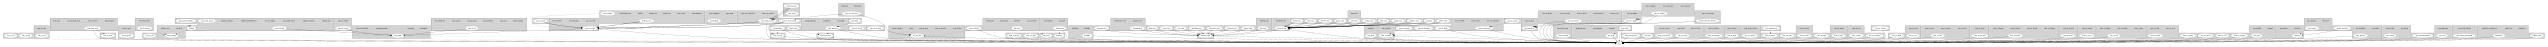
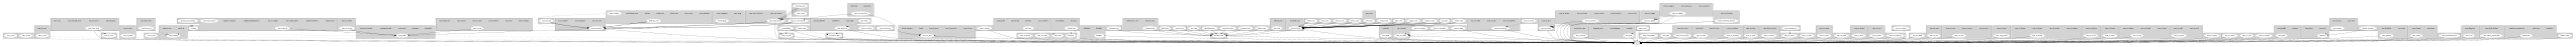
  digraph {
    fontname="Noto Serif"
    node [color=lightgrey fontname="Noto Serif" style=filled]
    edge [fontname="Noto Serif" style=invis color=black]
    cum_in_ear [color=white]
    cum_in_cup [color=white]
    cum_in_eye [color=white]
    cum_in_eyes
    cum_in_nose [color=white]
    cum_in_penis [color=white]
    cum_in_cock
    cum_in_slit [color=white]
    cum_leaking [color=white]
    cum_leak
    leaking_cum
    cum_on_book [color=white]
    cum_on_neck [color=white]
    cum_taste [color=white]
    felching [color=white]
    snowballing [color=white]
    cum_swap
    cum_swapping
    autobukkake [color=white]
    bukkake [color=white]
    bukakke
    bukkakke
    colored_cum [color=white]
    coloured_cum
    cum_bath [color=white]
    cumbath
    n27 [color=white label=throat_between_breasts]
    cum_in_cleavage
    cum_covered [color=white]
    covered_in_cum
    cum_drip [color=white]
    cumdrip
    cum_dripping
    dripping_cum
    cum_drool [color=white]
    cum_everywhere [color=white]
    cum_fart [color=white]
    cum_from_navel [color=white]
    cum_out_navel
    cum_from_mouth [color=white]
    cum_out_mouth
    cum_out_of_mouth
    cum_on_breasts [color=white]
    boob_cumshot
    cum_on_boob
    cum_on_boobs
    cum_on_breast
    cum_on_tits
    cum_from_nose [color=white]
    angry_dragon
    cum_out_nose
    cum_through_nose
    nose_cum
    cum_in_bowl [color=white]
    bowl_of_cum
    cum_bowl
    cum_in_clothing [color=white]
    cum_in_clothes
    cum_inflation [color=white]
    cum_bulge
    cumflation
    spooge_inflation
    cum_in_hair [color=white]
    cum_on_hair
    cum_in_mouth [color=white]
    cum_on_teeth
    oral_creampie
    oral_cumshot
    cum_in_nipples [color=white]
    cum_in_breast
    cum_in_breasts
    cum_in_nipple
    cum_inside [color=white]
    nakadashi
    creampie
+   cream_pie
    cumming_inside
    internal_cumshot
    cum_in_throat [color=white]
    cum_down_throat
    cum_in_water [color=white]
    cum_on_anus [color=white]
    cum_on_arm [color=white]
    cum_on_arms
    cum_on_back [color=white]
    cum_on_balls [color=white]
    cum_on_beak [color=white]
    cum_on_bed [color=white]
    cum_on_sheets
    cum_on_body [color=white]
    cum_outside
    cum_on_butt [color=white]
    cum_on_ass
    cum_on_chest [color=white]
    cum_on_pecs
    cum_on_clothes [color=white]
    cum_on_face [color=white]
    cum_in_face
    cum_on_mouth
    cum_on_nose
    facial
    facial_cumshot
    cum_on_clothing [color=white]
    cum_on_dildo [color=white]
    cum_on_ear [color=white]
    cum_on_ears
    cum_on_feet [color=white]
    cum_on_foot
    cum_on_paws
    cum_on_toes
    cum_on_ground [color=white]
    cum_on_floor
    cum_on_hand [color=white]
    cum_in_hand
    cum_on_finger
    cum_on_fingers
    cum_on_hands
    cum_on_hoof [color=white]
    cum_on_hooves
    cum_on_horn [color=white]
    cum_on_horns
    cum_on_leg [color=white]
    cum_on_legs
    cum_on_thigh
    cum_on_thighs
    cum_on_nipples [color=white]
    cum_on_nipple
    cum_on_penis [color=white]
    cum_on_cock
    cum_on_dick
    cum_on_pussy [color=white]
    cum_on_self [color=white]
    chocolate_cum [color=white]
    cum_on_snout [color=white]
    cum_on_stomach [color=white]
    cum_on_abdomen
    cum_on_abs
    cum_on_belly
    cum_on_tail [color=white]
    cum_on_tongue [color=white]
    cum_pool [color=white]
    cumpool
    cum_puddle
    cumshot [color=white]
    cum_shot
    moneyshot
    cum_splatter [color=white]
    cum_splat
    n149 [label=cum_bukkake]
    cum_string [color=white]
    cumstring
    cum_strings
    cum_transformation [color=white]
    cum_vore [color=white]
    cum_digestion
    cum_while_penetrated [color=white]
    cum_while_fucked
    excessive_cum [color=white]
    "hands-free" [color=white]
    handsfree
    hands_free
    handsfree_ejaculation
    hyper_cum [color=white]
    infinite_cum [color=white]
    licking_cum [color=white]
    cum_lick
    cum_licking
    unusual_cum [color=white]
    caramel_cum [color=white]
    cheese_cum [color=white]
    fire_cum [color=white]
    flaming_cum
    freezing_cum [color=white]
    n174 [color=white label=glowing_pink]
    nuclear_cum
    radioactive_cum
    cum_cannon [color=white]
    cum_hose
    jizz_cannon
    gold_cum [color=white]
    honey_cum [color=white]
    lava_cum [color=white]
    sparkling_cum [color=white]
    black_cum [color=white]
    blue_cum [color=white]
    brown_cum [color=white]
    green_cum [color=white]
    grey_cum [color=white]
    gray_cum
    orange_cum [color=white]
    pink_cum [color=white]
    purple_cum [color=white]
    rainbow_cum [color=white]
    red_cum [color=white]
    yellow_cum [color=white]
    cum_belly [color=white]
    double_cumshot [color=white]
    cum_underwater [color=white]
    cum_in_navel [color=white]
    cum_in_own_mouth [color=white]
    cum_on_own_face [color=white]
    self_facial
    "self-facial"
    cum_on_cheek [color=white]
    cum_on_muzzle [color=white]
    cum_on_armpit [color=white]
    cum_on_shoulder [color=white]
    leaking [color=white]
    cum_in_ass [color=white]
    anal_creampie
    anal_cum
    anal_cumshot
    cum_in_anus
    cum_in_butt
    cum_inside_ass
    cum_swallow [color=white]
    drinking_cum [color=white]
    cum_drinking
    cum_eating
    drink_cum
    eating_cum
    gokkun
    swallowing_cum
    cum_in_pussy [color=white]
    cum_from_pussy [color=white]
    cum_inside_pussy
    cum_in_vagina
    implied_impregnation
    vaginal_creampie
    vaginal_cum
    vaginal_cumshot
    cum_in_uterus [color=white]
    cum_in_womb
    cum_in_beak [color=white]
    cum_vomit [color=white]
    vomiting_cum [color=white]
    pussy_juice_leaking [color=white]
    self_taste [color=white]
    i_has_a_flavor
    "self-taste"
    self_tasting
    tasting_self
    cum_from_ass [color=white]
    cum_from_anus
    cum [color="" style=""]
    subgraph cluster_1 {
      style=filled
      cum_in_ear
    }
    subgraph cluster_2 {
      style=filled
      cum_in_cup
    }
    subgraph cluster_3 {
      style=filled
      cum_in_eye
      cum_in_eyes
    }
    subgraph cluster_4 {
      style=filled
      cum_in_nose
    }
    subgraph cluster_5 {
      style=filled
      cum_in_penis
      cum_in_cock
    }
    subgraph cluster_6 {
      style=filled
      cum_in_slit
    }
    subgraph cluster_7 {
      style=filled
      cum_leaking
      cum_leak
      leaking_cum
    }
    subgraph cluster_8 {
      style=filled
      cum_on_book
    }
    subgraph cluster_9 {
      style=filled
      cum_on_neck
    }
    subgraph cluster_10 {
      style=filled
      cum_taste
    }
    subgraph cluster_11 {
      style=filled
      felching
    }
    subgraph cluster_12 {
      style=filled
      snowballing
      cum_swap
      cum_swapping
    }
    subgraph cluster_13 {
      style=filled
      autobukkake
    }
    subgraph cluster_14 {
      style=filled
      bukkake
      bukakke
      bukkakke
    }
    subgraph cluster_15 {
      style=filled
      colored_cum
      coloured_cum
    }
    subgraph cluster_16 {
      style=filled
      cum_bath
      cumbath
    }
    subgraph cluster_17 {
      style=filled
      n27
      cum_in_cleavage
    }
    subgraph cluster_18 {
      style=filled
      cum_covered
      covered_in_cum
    }
    subgraph cluster_19 {
      style=filled
      cum_drip
      cumdrip
      cum_dripping
      dripping_cum
    }
    subgraph cluster_20 {
      style=filled
      cum_drool
    }
    subgraph cluster_21 {
      style=filled
      cum_everywhere
    }
    subgraph cluster_22 {
      style=filled
      cum_fart
    }
    subgraph cluster_23 {
      style=filled
      cum_from_navel
      cum_out_navel
    }
    subgraph cluster_24 {
      style=filled
      cum_from_mouth
      cum_out_mouth
      cum_out_of_mouth
    }
    subgraph cluster_25 {
      style=filled
      cum_on_breasts
      boob_cumshot
      cum_on_boob
      cum_on_boobs
      cum_on_breast
      cum_on_tits
    }
    subgraph cluster_26 {
      style=filled
      cum_from_nose
      angry_dragon
      cum_out_nose
      cum_through_nose
      nose_cum
    }
    subgraph cluster_27 {
      style=filled
      cum_in_bowl
      bowl_of_cum
      cum_bowl
    }
    subgraph cluster_28 {
      style=filled
      cum_in_clothing
      cum_in_clothes
    }
    subgraph cluster_29 {
      style=filled
      cum_inflation
      cum_bulge
      cumflation
      spooge_inflation
    }
    subgraph cluster_30 {
      style=filled
      cum_in_hair
      cum_on_hair
    }
    subgraph cluster_31 {
      style=filled
      cum_in_mouth
      cum_on_teeth
      oral_creampie
      oral_cumshot
    }
    subgraph cluster_32 {
      style=filled
      cum_in_nipples
      cum_in_breast
      cum_in_breasts
      cum_in_nipple
    }
    subgraph cluster_33 {
      style=filled
      cum_inside
      nakadashi
      creampie
+     cream_pie
      cumming_inside
      internal_cumshot
    }
    subgraph cluster_34 {
      style=filled
      cum_in_throat
      cum_down_throat
    }
    subgraph cluster_35 {
      style=filled
      cum_in_water
    }
    subgraph cluster_36 {
      style=filled
      cum_on_anus
    }
    subgraph cluster_37 {
      style=filled
      cum_on_arm
      cum_on_arms
    }
    subgraph cluster_38 {
      style=filled
      cum_on_back
    }
    subgraph cluster_39 {
      style=filled
      cum_on_balls
    }
    subgraph cluster_40 {
      style=filled
      cum_on_beak
    }
    subgraph cluster_41 {
      style=filled
      cum_on_bed
      cum_on_sheets
    }
    subgraph cluster_42 {
      style=filled
      cum_on_body
      cum_outside
    }
    subgraph cluster_43 {
      style=filled
      cum_on_butt
      cum_on_ass
    }
    subgraph cluster_44 {
      style=filled
      cum_on_chest
      cum_on_pecs
    }
    subgraph cluster_45 {
      style=filled
      cum_on_clothes
    }
    subgraph cluster_46 {
      style=filled
      cum_on_face
      cum_in_face
      cum_on_mouth
      cum_on_nose
      facial
      facial_cumshot
    }
    subgraph cluster_47 {
      style=filled
      cum_on_clothing
    }
    subgraph cluster_48 {
      style=filled
      cum_on_dildo
    }
    subgraph cluster_49 {
      style=filled
      cum_on_ear
      cum_on_ears
    }
    subgraph cluster_50 {
      style=filled
      cum_on_feet
      cum_on_foot
      cum_on_paws
      cum_on_toes
    }
    subgraph cluster_51 {
      style=filled
      cum_on_ground
      cum_on_floor
    }
    subgraph cluster_52 {
      style=filled
      cum_on_hand
      cum_in_hand
      cum_on_finger
      cum_on_fingers
      cum_on_hands
    }
    subgraph cluster_53 {
      style=filled
      cum_on_hoof
      cum_on_hooves
    }
    subgraph cluster_54 {
      style=filled
      cum_on_horn
      cum_on_horns
    }
    subgraph cluster_55 {
      style=filled
      cum_on_leg
      cum_on_legs
      cum_on_thigh
      cum_on_thighs
    }
    subgraph cluster_56 {
      style=filled
      cum_on_nipples
      cum_on_nipple
    }
    subgraph cluster_57 {
      style=filled
      cum_on_penis
      cum_on_cock
      cum_on_dick
    }
    subgraph cluster_58 {
      style=filled
      cum_on_pussy
    }
    subgraph cluster_59 {
      style=filled
      cum_on_self
    }
    subgraph cluster_60 {
      style=filled
      chocolate_cum
    }
    subgraph cluster_61 {
      style=filled
      cum_on_snout
    }
    subgraph cluster_62 {
      style=filled
      cum_on_stomach
      cum_on_abdomen
      cum_on_abs
      cum_on_belly
    }
    subgraph cluster_63 {
      style=filled
      cum_on_tail
    }
    subgraph cluster_64 {
      style=filled
      cum_on_tongue
    }
    subgraph cluster_65 {
      style=filled
      cum_pool
      cumpool
      cum_puddle
    }
    subgraph cluster_66 {
      style=filled
      cumshot
      cum_shot
      moneyshot
    }
    subgraph cluster_67 {
      style=filled
      cum_splatter
      cum_splat
      n149
    }
    subgraph cluster_68 {
      style=filled
      cum_string
      cumstring
      cum_strings
    }
    subgraph cluster_69 {
      style=filled
      cum_transformation
    }
    subgraph cluster_70 {
      style=filled
      cum_vore
      cum_digestion
    }
    subgraph cluster_71 {
      style=filled
      cum_while_penetrated
      cum_while_fucked
    }
    subgraph cluster_72 {
      style=filled
      excessive_cum
    }
    subgraph cluster_73 {
      style=filled
      "hands-free"
      handsfree
      hands_free
      handsfree_ejaculation
    }
    subgraph cluster_74 {
      style=filled
      hyper_cum
    }
    subgraph cluster_75 {
      style=filled
      infinite_cum
    }
    subgraph cluster_76 {
      style=filled
      licking_cum
      cum_lick
      cum_licking
    }
    subgraph cluster_77 {
      style=filled
      unusual_cum
    }
    subgraph cluster_78 {
      style=filled
      caramel_cum
    }
    subgraph cluster_79 {
      style=filled
      cheese_cum
    }
    subgraph cluster_80 {
      style=filled
      fire_cum
      flaming_cum
    }
    subgraph cluster_81 {
      style=filled
      freezing_cum
    }
    subgraph cluster_82 {
      style=filled
      n174
      nuclear_cum
      radioactive_cum
    }
    subgraph cluster_83 {
      style=filled
      cum_cannon
      cum_hose
      jizz_cannon
    }
    subgraph cluster_84 {
      style=filled
      gold_cum
    }
    subgraph cluster_85 {
      style=filled
      honey_cum
    }
    subgraph cluster_86 {
      style=filled
      lava_cum
    }
    subgraph cluster_87 {
      style=filled
      sparkling_cum
    }
    subgraph cluster_88 {
      style=filled
      black_cum
    }
    subgraph cluster_89 {
      style=filled
      blue_cum
    }
    subgraph cluster_90 {
      style=filled
      brown_cum
    }
    subgraph cluster_91 {
      style=filled
      green_cum
    }
    subgraph cluster_92 {
      style=filled
      grey_cum
      gray_cum
    }
    subgraph cluster_93 {
      style=filled
      orange_cum
    }
    subgraph cluster_94 {
      style=filled
      pink_cum
    }
    subgraph cluster_95 {
      style=filled
      purple_cum
    }
    subgraph cluster_96 {
      style=filled
      rainbow_cum
    }
    subgraph cluster_97 {
      style=filled
      red_cum
    }
    subgraph cluster_98 {
      style=filled
      yellow_cum
    }
    subgraph cluster_99 {
      style=filled
      cum_belly
    }
    subgraph cluster_100 {
      style=filled
      double_cumshot
    }
    subgraph cluster_101 {
      style=filled
      cum_underwater
    }
    subgraph cluster_102 {
      style=filled
      cum_in_navel
    }
    subgraph cluster_103 {
      style=filled
      cum_in_own_mouth
    }
    subgraph cluster_104 {
      style=filled
      cum_on_own_face
      self_facial
      "self-facial"
    }
    subgraph cluster_105 {
      style=filled
      cum_on_cheek
    }
    subgraph cluster_106 {
      style=filled
      cum_on_muzzle
    }
    subgraph cluster_107 {
      style=filled
      cum_on_armpit
    }
    subgraph cluster_108 {
      style=filled
      cum_on_shoulder
    }
    subgraph cluster_109 {
      style=filled
      leaking
    }
    subgraph cluster_110 {
      style=filled
      cum_in_ass
      anal_creampie
      anal_cum
      anal_cumshot
      cum_in_anus
      cum_in_butt
      cum_inside_ass
    }
    subgraph cluster_111 {
      style=filled
      cum_swallow
      drinking_cum
      cum_drinking
      cum_eating
      drink_cum
      eating_cum
      gokkun
      swallowing_cum
    }
    subgraph cluster_112 {
      style=filled
      cum_in_pussy
      cum_from_pussy
      cum_inside_pussy
      cum_in_vagina
      implied_impregnation
      vaginal_creampie
      vaginal_cum
      vaginal_cumshot
    }
    subgraph cluster_113 {
      style=filled
    }
    subgraph cluster_114 {
      style=filled
      cum_in_uterus
      cum_in_womb
    }
    subgraph cluster_115 {
      style=filled
    }
    subgraph cluster_116 {
      style=filled
      cum_in_beak
    }
    subgraph cluster_117 {
      style=filled
      cum_vomit
      vomiting_cum
    }
    subgraph cluster_118 {
      style=filled
      pussy_juice_leaking
    }
    subgraph cluster_119 {
      style=filled
      self_taste
      i_has_a_flavor
      "self-taste"
      self_tasting
      tasting_self
    }
    subgraph cluster_120 {
      style=filled
      cum_from_ass
      cum_from_anus
    }
    subgraph cluster_121 {
      style=filled
    }
    cum_in_ear -> cum [style=dotted color=""]
    cum_in_cup -> cum [style=dotted color=""]
    cum_in_eye -> cum [style=dotted color=""]
    cum_in_eyes -> cum_in_eye
    cum_in_nose -> cum [style=dotted color=""]
    cum_in_penis -> cum [style=dotted color=""]
    cum_in_cock -> cum_in_penis
    cum_in_slit -> cum [style=dotted color=""]
    cum_leaking -> cum [style=dotted color=""]
    cum_leak -> cum_leaking
    leaking_cum -> cum_leaking
    cum_on_book -> cum [style=dotted color=""]
    cum_on_neck -> cum [style=dotted color=""]
    cum_taste -> cum [style=dotted color=""]
    felching -> cum [style=dotted color=""]
    snowballing -> cum_in_mouth [style=dotted color=""]
    snowballing -> cum_in_mouth [style=dotted color=""]
    snowballing -> cum [style=dotted color=""]
    cum_swap -> snowballing [color=red]
    cum_swap -> snowballing [color=red]
    cum_swap -> snowballing [color=red]
    cum_swapping -> snowballing
    cum_swapping -> snowballing
    cum_swapping -> snowballing
    autobukkake -> cum_on_self [style=solid color=""]
    autobukkake -> excessive_cum [style=dotted color=""]
    autobukkake -> cum [style=solid color=""]
    bukkake -> cum [style=solid color=""]
    bukakke -> bukkake
    bukkakke -> bukkake
    colored_cum -> unusual_cum [style=solid color=""]
    colored_cum -> cum [style=solid color=""]
    coloured_cum -> colored_cum
    coloured_cum -> colored_cum
    cum_bath -> cum [style=solid color=""]
    cumbath -> cum_bath
    n27 -> cum_on_chest [style=dotted color=""]
    n27 -> cum_on_chest [style=dotted color=""]
    n27 -> cum [style=solid color=""]
    cum_in_cleavage -> n27
    cum_in_cleavage -> n27
    cum_in_cleavage -> n27
    cum_covered -> cum [style=solid color=""]
    covered_in_cum -> cum_covered
    cum_drip -> cum [style=solid color=""]
    cumdrip -> cum_drip
    cum_dripping -> cum_drip
    dripping_cum -> cum_drip
    cum_drool -> cum_drip [style=dotted color=""]
    cum_drool -> cum [style=solid color=""]
    cum_everywhere -> cum [style=solid color=""]
    cum_fart -> cum [style=solid color=""]
    cum_from_navel -> cum [style=solid color=""]
    cum_out_navel -> cum_from_navel
    cum_from_mouth -> cum_in_mouth [style=solid color=""]
    cum_from_mouth -> cum_in_mouth [style=solid color=""]
    cum_from_mouth -> cum [style=solid color=""]
    cum_out_mouth -> cum_from_mouth
    cum_out_mouth -> cum_from_mouth
    cum_out_mouth -> cum_from_mouth
    cum_out_of_mouth -> cum_from_mouth
    cum_out_of_mouth -> cum_from_mouth
    cum_out_of_mouth -> cum_from_mouth
    cum_on_breasts -> cum_on_chest [style=dotted color=""]
    cum_on_breasts -> cum_on_chest [style=dotted color=""]
    cum_on_breasts -> cum [style=solid color=""]
    boob_cumshot -> cum_on_breasts
    boob_cumshot -> cum_on_breasts
    boob_cumshot -> cum_on_breasts
    cum_on_boob -> cum_on_breasts
    cum_on_boob -> cum_on_breasts
    cum_on_boob -> cum_on_breasts
    cum_on_boobs -> cum_on_breasts
    cum_on_boobs -> cum_on_breasts
    cum_on_boobs -> cum_on_breasts
    cum_on_breast -> cum_on_breasts
    cum_on_breast -> cum_on_breasts
    cum_on_breast -> cum_on_breasts
    cum_on_tits -> cum_on_breasts
    cum_on_tits -> cum_on_breasts
    cum_on_tits -> cum_on_breasts
    cum_from_nose -> cum_in_nose [style=solid color=""]
    cum_from_nose -> cum [style=solid color=""]
    angry_dragon -> cum_from_nose
    angry_dragon -> cum_from_nose
    cum_out_nose -> cum_from_nose
    cum_out_nose -> cum_from_nose
    cum_through_nose -> cum_from_nose
    cum_through_nose -> cum_from_nose
    nose_cum -> cum_from_nose
    nose_cum -> cum_from_nose
    cum_in_bowl -> cum [style=solid color=""]
    bowl_of_cum -> cum_in_bowl
    cum_bowl -> cum_in_bowl
    cum_in_clothing -> cum [style=solid color=""]
    cum_in_clothes -> cum_in_clothing
    cum_inflation -> excessive_cum [style=dotted color=""]
    cum_inflation -> cum [style=solid color=""]
    cum_bulge -> cum_inflation
    cum_bulge -> cum_inflation
    cumflation -> cum_inflation
    cumflation -> cum_inflation
    spooge_inflation -> cum_inflation
    spooge_inflation -> cum_inflation
    cum_in_hair -> cum [style=solid color=""]
    cum_on_hair -> cum_in_hair
    cum_in_mouth -> cum_inside [style=solid color=""]
    cum_in_mouth -> cum [style=solid color=""]
    cum_on_teeth -> cum_in_mouth
    cum_on_teeth -> cum_in_mouth
    oral_creampie -> cum_in_mouth
    oral_creampie -> cum_in_mouth
    oral_cumshot -> cum_in_mouth
    oral_cumshot -> cum_in_mouth
    cum_in_nipples -> cum_on_nipples [style=dotted color=""]
    cum_in_nipples -> cum_on_nipples [style=dotted color=""]
    cum_in_nipples -> cum_on_nipples [style=dotted color=""]
    cum_in_nipples -> cum [style=solid color=""]
    cum_in_breast -> cum_in_nipples
    cum_in_breast -> cum_in_nipples
    cum_in_breast -> cum_in_nipples
    cum_in_breast -> cum_in_nipples
    cum_in_breasts -> cum_in_nipples
    cum_in_breasts -> cum_in_nipples
    cum_in_breasts -> cum_in_nipples
    cum_in_breasts -> cum_in_nipples
    cum_in_nipple -> cum_in_nipples
    cum_in_nipple -> cum_in_nipples
    cum_in_nipple -> cum_in_nipples
    cum_in_nipple -> cum_in_nipples
    cum_inside -> cum [style=dotted color=""]
    nakadashi -> cum_inside [color=red]
    creampie -> cum_inside
+   cream_pie -> cum_inside
    cumming_inside -> cum_inside
    internal_cumshot -> cum_inside
    cum_in_throat -> cum [style=solid color=""]
    cum_down_throat -> cum_in_throat
    cum_in_water -> cum [style=solid color=""]
    cum_on_anus -> cum [style=solid color=""]
    cum_on_arm -> cum [style=solid color=""]
    cum_on_arms -> cum_on_arm
    cum_on_back -> cum_on_body [style=dotted color=""]
    cum_on_back -> cum [style=solid color=""]
    cum_on_balls -> cum [style=solid color=""]
    cum_on_beak -> cum_on_face [style=dotted color=""]
    cum_on_beak -> cum [style=solid color=""]
    cum_on_bed -> cum [style=solid color=""]
    cum_on_sheets -> cum_on_bed [color=red]
    cum_on_body -> cum [style=solid color=""]
    cum_outside -> cum_on_body
    cum_on_butt -> cum [style=solid color=""]
    cum_on_ass -> cum_on_butt
    cum_on_chest -> cum_on_body [style=dotted color=""]
    cum_on_chest -> cum [style=solid color=""]
    cum_on_pecs -> cum_on_chest
    cum_on_pecs -> cum_on_chest
    cum_on_clothes -> cum_on_clothing
    cum_on_clothes -> cum [style=solid color=""]
    cum_on_face -> cum [style=solid color=""]
    cum_in_face -> cum_on_face
    cum_on_mouth -> cum_on_face
    cum_on_nose -> cum_on_face
    facial -> cum_on_face
    facial_cumshot -> cum_on_face
    cum_on_clothing -> cum [style=solid color=""]
    cum_on_dildo -> cum [style=solid color=""]
    cum_on_ear -> cum [style=solid color=""]
    cum_on_ears -> cum_on_ear
    cum_on_feet -> cum [style=solid color=""]
    cum_on_foot -> cum_on_feet
    cum_on_paws -> cum_on_feet
    cum_on_toes -> cum_on_feet
    cum_on_ground -> cum [style=solid color=""]
    cum_on_floor -> cum_on_ground
    cum_on_hand -> cum [style=solid color=""]
    cum_in_hand -> cum_on_hand [color=red]
    cum_on_finger -> cum_on_hand
    cum_on_fingers -> cum_on_hand
    cum_on_hands -> cum_on_hand
    cum_on_hoof -> cum [style=solid color=""]
    cum_on_hooves -> cum_on_hoof [color=red]
    cum_on_horn -> cum [style=solid color=""]
    cum_on_horns -> cum_on_horn
    cum_on_leg -> cum [style=solid color=""]
    cum_on_legs -> cum_on_leg
    cum_on_thigh -> cum_on_leg
    cum_on_thighs -> cum_on_leg
    cum_on_nipples -> cum_on_chest [style=dotted color=""]
    cum_on_nipples -> cum_on_chest [style=dotted color=""]
    cum_on_nipples -> cum [style=solid color=""]
    cum_on_nipple -> cum_on_nipples
    cum_on_nipple -> cum_on_nipples
    cum_on_nipple -> cum_on_nipples
    cum_on_penis -> cum [style=solid color=""]
    cum_on_cock -> cum_on_penis
    cum_on_dick -> cum_on_penis
    cum_on_pussy -> cum [style=solid color=""]
    cum_on_self -> cum [style=solid color=""]
    chocolate_cum -> unusual_cum [style=solid color=""]
    cum_on_snout -> cum [style=solid color=""]
    cum_on_stomach -> cum_on_body [style=dotted color=""]
    cum_on_stomach -> cum [style=solid color=""]
    cum_on_abdomen -> cum_on_stomach
    cum_on_abdomen -> cum_on_stomach
    cum_on_abs -> cum_on_stomach
    cum_on_abs -> cum_on_stomach
    cum_on_belly -> cum_on_stomach
    cum_on_belly -> cum_on_stomach
    cum_on_tail -> cum [style=solid color=""]
    cum_on_tongue -> cum [style=solid color=""]
    cum_pool -> cum [style=solid color=""]
    cumpool -> cum_pool
    cum_puddle -> cum_pool
    cumshot -> cum [style=dotted color=""]
    cum_shot -> cumshot
    moneyshot -> cumshot
    cum_splatter -> cum [style=solid color=""]
    cum_splat -> cum_splatter
    n149 -> cum_splatter
    cum_string -> cum [style=solid color=""]
    cumstring -> cum_string
    cum_strings -> cum_string
    cum_transformation -> cum [style=solid color=""]
    cum_vore -> cum [style=solid color=""]
    cum_digestion -> cum_vore
    cum_while_penetrated -> cum [style=solid color=""]
    cum_while_fucked -> cum_while_penetrated
    excessive_cum -> cum [style=solid color=""]
    "hands-free" -> cum [style=solid color=""]
    handsfree -> "hands-free"
    hands_free -> "hands-free"
    handsfree_ejaculation -> "hands-free"
    hyper_cum -> excessive_cum [style=dotted color=""]
    infinite_cum -> cum [style=solid color=""]
    licking_cum -> felching [style=dotted color=""]
    licking_cum -> cum [style=solid color=""]
    cum_lick -> licking_cum
    cum_lick -> licking_cum
    cum_licking -> licking_cum
    cum_licking -> licking_cum
    unusual_cum -> cum [style=solid color=""]
    caramel_cum -> unusual_cum [style=solid color=""]
    cheese_cum -> unusual_cum [style=solid color=""]
    fire_cum -> unusual_cum [style=solid color=""]
    flaming_cum -> fire_cum
    freezing_cum -> unusual_cum [style=solid color=""]
    n174 -> unusual_cum [style=solid color=""]
    nuclear_cum -> n174
    radioactive_cum -> n174
    cum_cannon -> cumshot [style=dotted color=""]
    cum_hose -> cum_cannon [color=red]
    jizz_cannon -> cum_cannon
    gold_cum -> unusual_cum [style=solid color=""]
    honey_cum -> unusual_cum [style=solid color=""]
    lava_cum -> unusual_cum [style=solid color=""]
    sparkling_cum -> unusual_cum [style=solid color=""]
    black_cum -> colored_cum [style=solid color=""]
    black_cum -> colored_cum [style=solid color=""]
    blue_cum -> colored_cum [style=solid color=""]
    blue_cum -> colored_cum [style=solid color=""]
    brown_cum -> colored_cum [style=solid color=""]
    brown_cum -> colored_cum [style=solid color=""]
    green_cum -> colored_cum [style=solid color=""]
    green_cum -> colored_cum [style=solid color=""]
    grey_cum -> colored_cum [style=solid color=""]
    grey_cum -> colored_cum [style=solid color=""]
    gray_cum -> grey_cum
    gray_cum -> grey_cum
    orange_cum -> colored_cum [style=solid color=""]
    orange_cum -> colored_cum [style=solid color=""]
    pink_cum -> colored_cum [style=solid color=""]
    pink_cum -> colored_cum [style=solid color=""]
    purple_cum -> colored_cum [style=solid color=""]
    purple_cum -> colored_cum [style=solid color=""]
    rainbow_cum -> colored_cum [style=solid color=""]
    rainbow_cum -> colored_cum [style=solid color=""]
    red_cum -> colored_cum [style=solid color=""]
    red_cum -> colored_cum [style=solid color=""]
    yellow_cum -> colored_cum [style=solid color=""]
    yellow_cum -> colored_cum [style=solid color=""]
    cum_belly -> cum_inflation [style=dotted color=""]
    cum_belly -> cum_inflation [style=dotted color=""]
    double_cumshot -> cumshot [style=solid color=""]
    cum_underwater -> cum_in_water [style=solid color=""]
    cum_in_navel -> cum_on_stomach [style=dotted color=""]
    cum_in_navel -> cum_on_stomach [style=dotted color=""]
    cum_in_own_mouth -> cum_in_mouth [style=solid color=""]
    cum_in_own_mouth -> cum_in_mouth [style=solid color=""]
    cum_in_own_mouth -> cum_on_self [style=solid color=""]
    cum_on_own_face -> cum_on_face [style=solid color=""]
    cum_on_own_face -> cum_in_own_mouth [style=solid color=""]
    self_facial -> cum_on_own_face
    self_facial -> cum_on_own_face
    "self-facial" -> cum_on_own_face
    "self-facial" -> cum_on_own_face
    cum_on_cheek -> cum_on_face [style=dotted color=""]
    cum_on_muzzle -> cum_on_face [style=dotted color=""]
    cum_on_armpit -> cum_on_body [style=dotted color=""]
    cum_on_shoulder -> cum_on_body [style=dotted color=""]
    leaking -> cum_leaking [style=dotted color=""]
    leaking -> cum_inside [style=dotted color=""]
    cum_in_ass -> cum_inside [style=solid color=""]
    anal_creampie -> cum_in_ass
    anal_cum -> cum_in_ass
    anal_cumshot -> cum_in_ass
    cum_in_anus -> cum_in_ass
    cum_in_butt -> cum_in_ass
    cum_inside_ass -> cum_in_ass
    cum_swallow -> cum_in_mouth [style=dotted color=""]
    cum_swallow -> cum_in_mouth [style=dotted color=""]
    cum_swallow -> drinking_cum
    cum_swallow -> drinking_cum
    drinking_cum -> cum_in_mouth [style=solid color=""]
    drinking_cum -> cum_in_mouth [style=solid color=""]
    cum_drinking -> drinking_cum
    cum_drinking -> drinking_cum
    cum_eating -> drinking_cum
    cum_eating -> drinking_cum
    drink_cum -> drinking_cum
    drink_cum -> drinking_cum
    eating_cum -> drinking_cum
    eating_cum -> drinking_cum
    gokkun -> drinking_cum
    gokkun -> drinking_cum
    swallowing_cum -> drinking_cum
    swallowing_cum -> drinking_cum
    cum_in_pussy -> cum_inside [style=solid color=""]
    cum_from_pussy -> cum_leaking [style=dotted color=""]
    cum_from_pussy -> cum_in_pussy [color=red]
    cum_inside_pussy -> cum_in_pussy
    cum_in_vagina -> cum_in_pussy
    implied_impregnation -> cum_in_pussy
    vaginal_creampie -> cum_in_pussy
    vaginal_cum -> cum_in_pussy
    vaginal_cumshot -> cum_in_pussy
    cum_in_uterus -> cum_inside [style=solid color=""]
    cum_in_womb -> cum_in_uterus
    cum_in_beak -> cum_in_mouth [style=solid color=""]
    cum_in_beak -> cum_in_mouth [style=solid color=""]
    cum_vomit -> cum_from_mouth [style=dotted color=""]
    cum_vomit -> cum_from_mouth [style=dotted color=""]
    cum_vomit -> cum_from_mouth [style=dotted color=""]
    vomiting_cum -> cum_from_mouth [style=solid color=""]
    vomiting_cum -> cum_from_mouth [style=solid color=""]
    vomiting_cum -> cum_from_mouth [style=solid color=""]
    vomiting_cum -> cum_vomit
    vomiting_cum -> cum_vomit
    vomiting_cum -> cum_vomit
    pussy_juice_leaking -> leaking [style=dotted color=""]
    pussy_juice_leaking -> leaking [style=dotted color=""]
    self_taste -> cum_taste [style=dotted color=""]
    i_has_a_flavor -> self_taste
    "self-taste" -> self_taste
    self_tasting -> self_taste
    tasting_self -> self_taste
    cum_from_ass -> cum_leaking [style=dotted color=""]
    cum_from_anus -> cum_from_ass
  }
